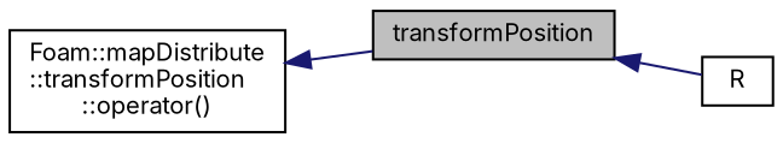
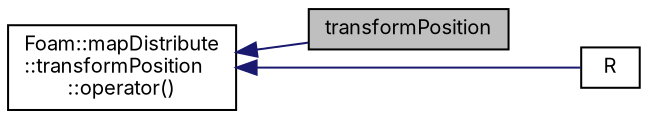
  digraph {
    fontname=Inter
    rankdir=LR
    node [color=black fontname=Inter fontsize=10 shape=record]
    edge [color=midnightblue dir=back fontname=Inter fontsize=10 labelfontname=Helvetica labelfontsize=10 style=solid]
    n1 [fillcolor=grey75 fontcolor=black height=0.2 label=transformPosition style=filled width=0.4]
    n2 [height=0.2 label=R width=0.4]
    n3 [height=0.2 label="Foam::mapDistribute\l::transformPosition\l::operator()" width=0.4]
-   n1 -> n2
+   n3 -> n2
    n3 -> n1
  }
